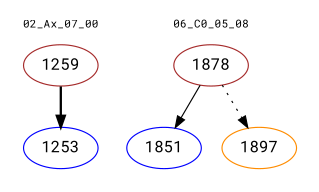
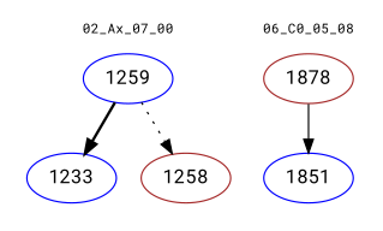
  digraph {
    fontname="Roboto Mono"
    node [color=blue fontname="Roboto Mono"]
    edge [color=black fontname="Roboto Mono" style=dotted]
-   n1 [color=brown label=1259]
-   n2 [label=1253]
+   n1 [label=1259]
+   n2 [label=1233]
+   n3 [color=brown label=1258]
    n4 [color=brown label=1878]
    n5 [label=1851]
-   n6 [color=darkorange label=1897]
    subgraph cluster_1 {
      color=white
      fontsize=10
      label="02_Ax_07_00"
      n1
      n2
+     n3
    }
    subgraph cluster_2 {
      color=white
      fontsize=10
      label="06_C0_05_08"
      n4
      n5
-     n6
    }
    n1 -> n2 [style=bold]
+   n1 -> n3
    n4 -> n5 [style=solid]
-   n4 -> n6
  }
